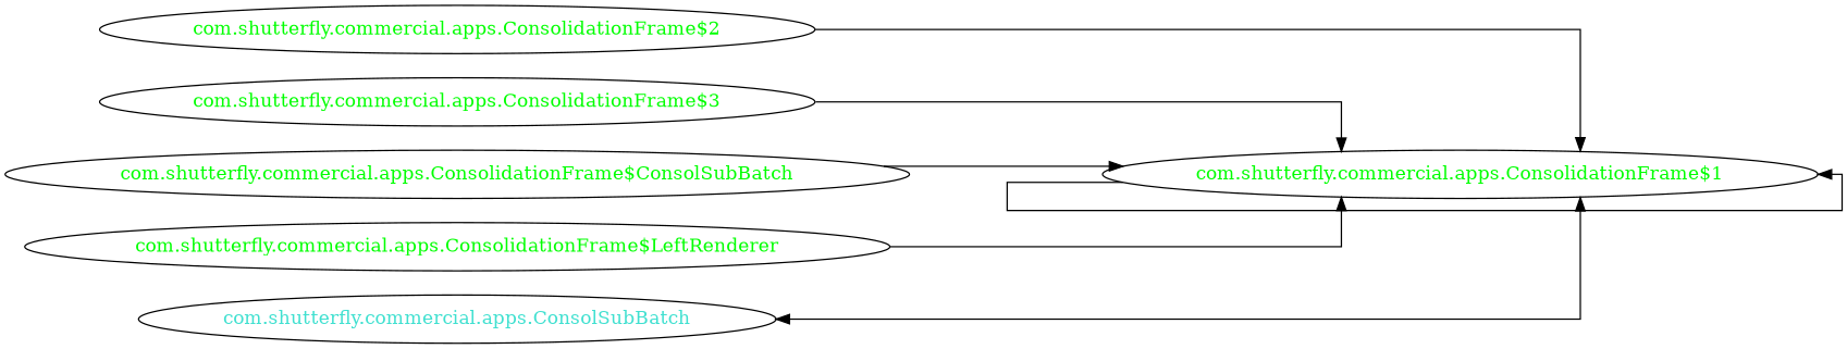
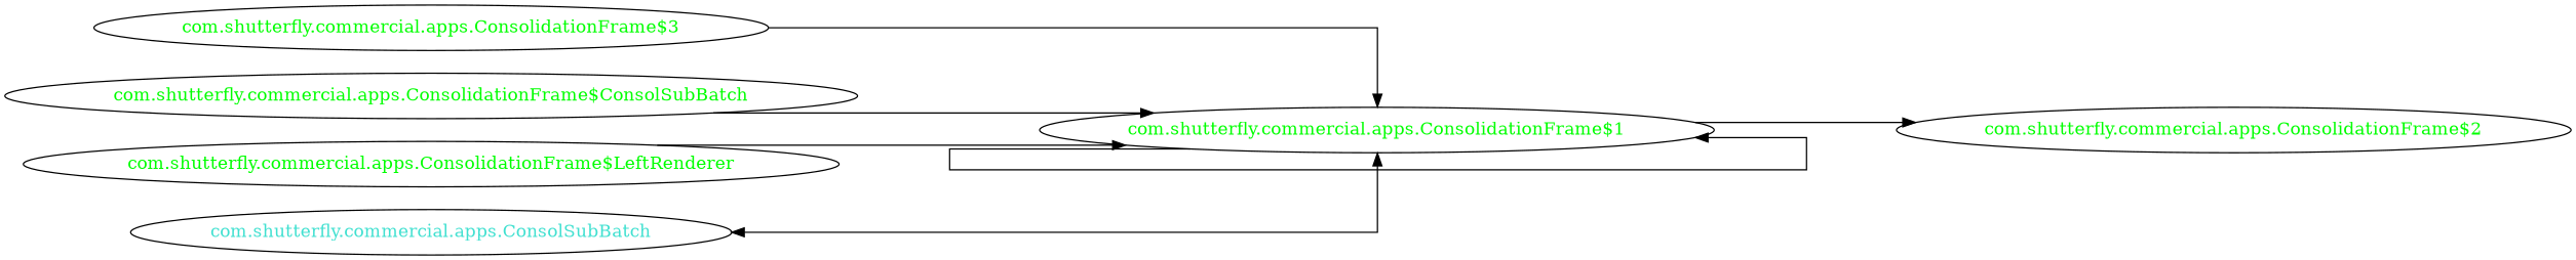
  digraph {
    concentrate=true
    fontname="DejaVu Serif"
    rankdir=LR
    ranksep=2.0
    splines=ortho
    node [fontcolor=green fontname="DejaVu Serif"]
    edge [fontname="DejaVu Serif"]
    "com.shutterfly.commercial.apps.ConsolidationFrame$1"
    "com.shutterfly.commercial.apps.ConsolidationFrame$2"
    "com.shutterfly.commercial.apps.ConsolidationFrame$3"
    "com.shutterfly.commercial.apps.ConsolidationFrame$ConsolSubBatch"
    "com.shutterfly.commercial.apps.ConsolidationFrame$LeftRenderer"
    n6 [fontcolor=turquoise label="com.shutterfly.commercial.apps.ConsolSubBatch"]
    "com.shutterfly.commercial.apps.ConsolidationFrame$1" -> "com.shutterfly.commercial.apps.ConsolidationFrame$1"
-   "com.shutterfly.commercial.apps.ConsolidationFrame$2" -> "com.shutterfly.commercial.apps.ConsolidationFrame$1"
+   "com.shutterfly.commercial.apps.ConsolidationFrame$1" -> "com.shutterfly.commercial.apps.ConsolidationFrame$2"
    "com.shutterfly.commercial.apps.ConsolidationFrame$3" -> "com.shutterfly.commercial.apps.ConsolidationFrame$1"
    "com.shutterfly.commercial.apps.ConsolidationFrame$ConsolSubBatch" -> "com.shutterfly.commercial.apps.ConsolidationFrame$1"
    "com.shutterfly.commercial.apps.ConsolidationFrame$LeftRenderer" -> "com.shutterfly.commercial.apps.ConsolidationFrame$1"
    n6 -> "com.shutterfly.commercial.apps.ConsolidationFrame$1" [dir=both]
  }
